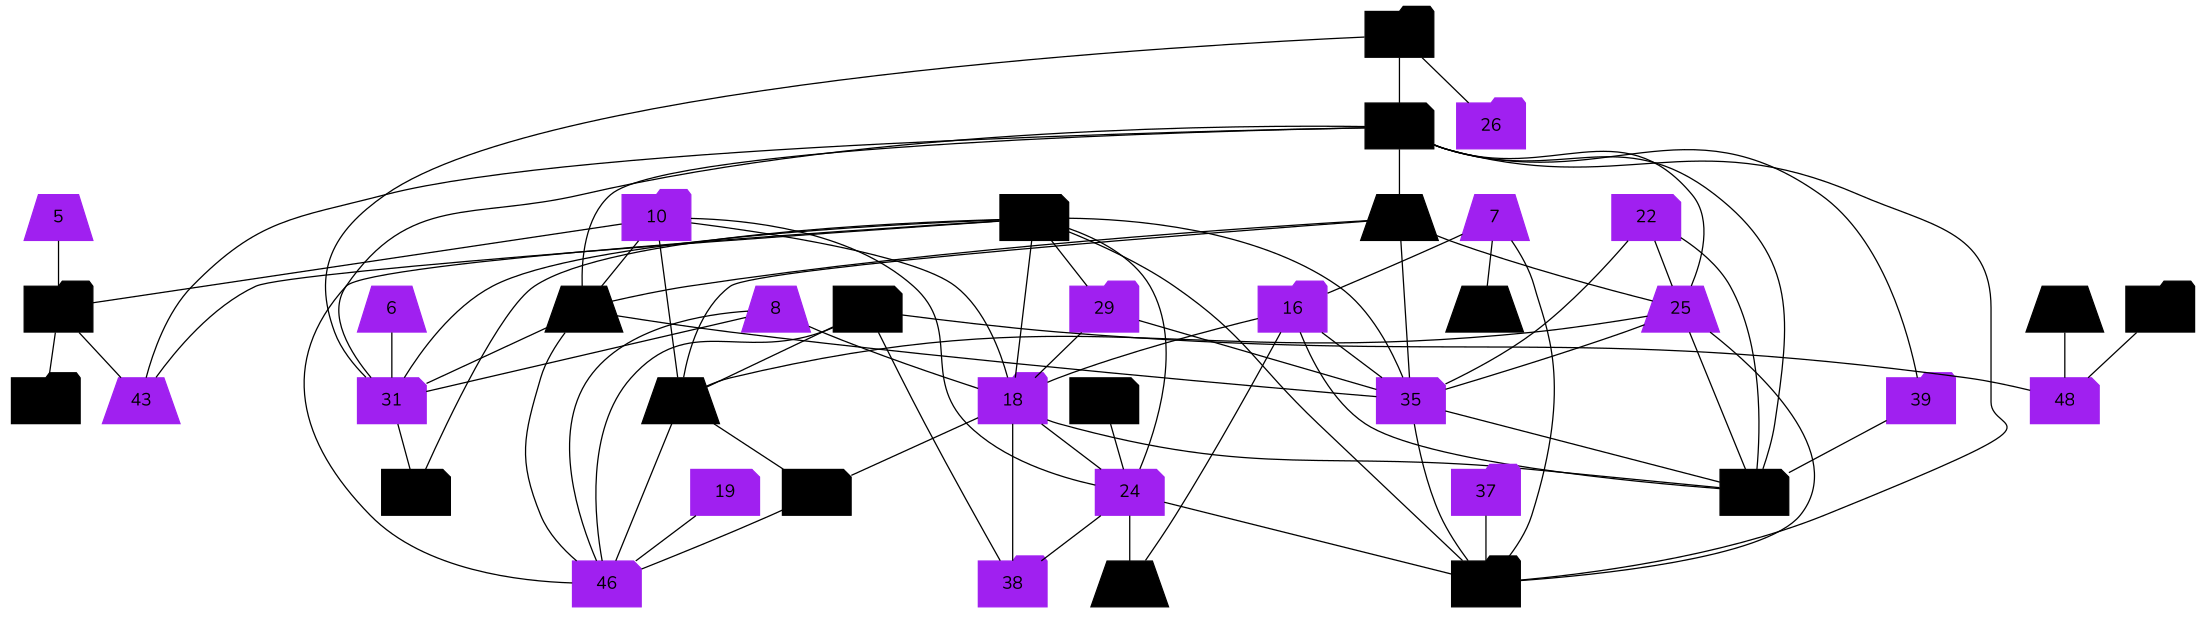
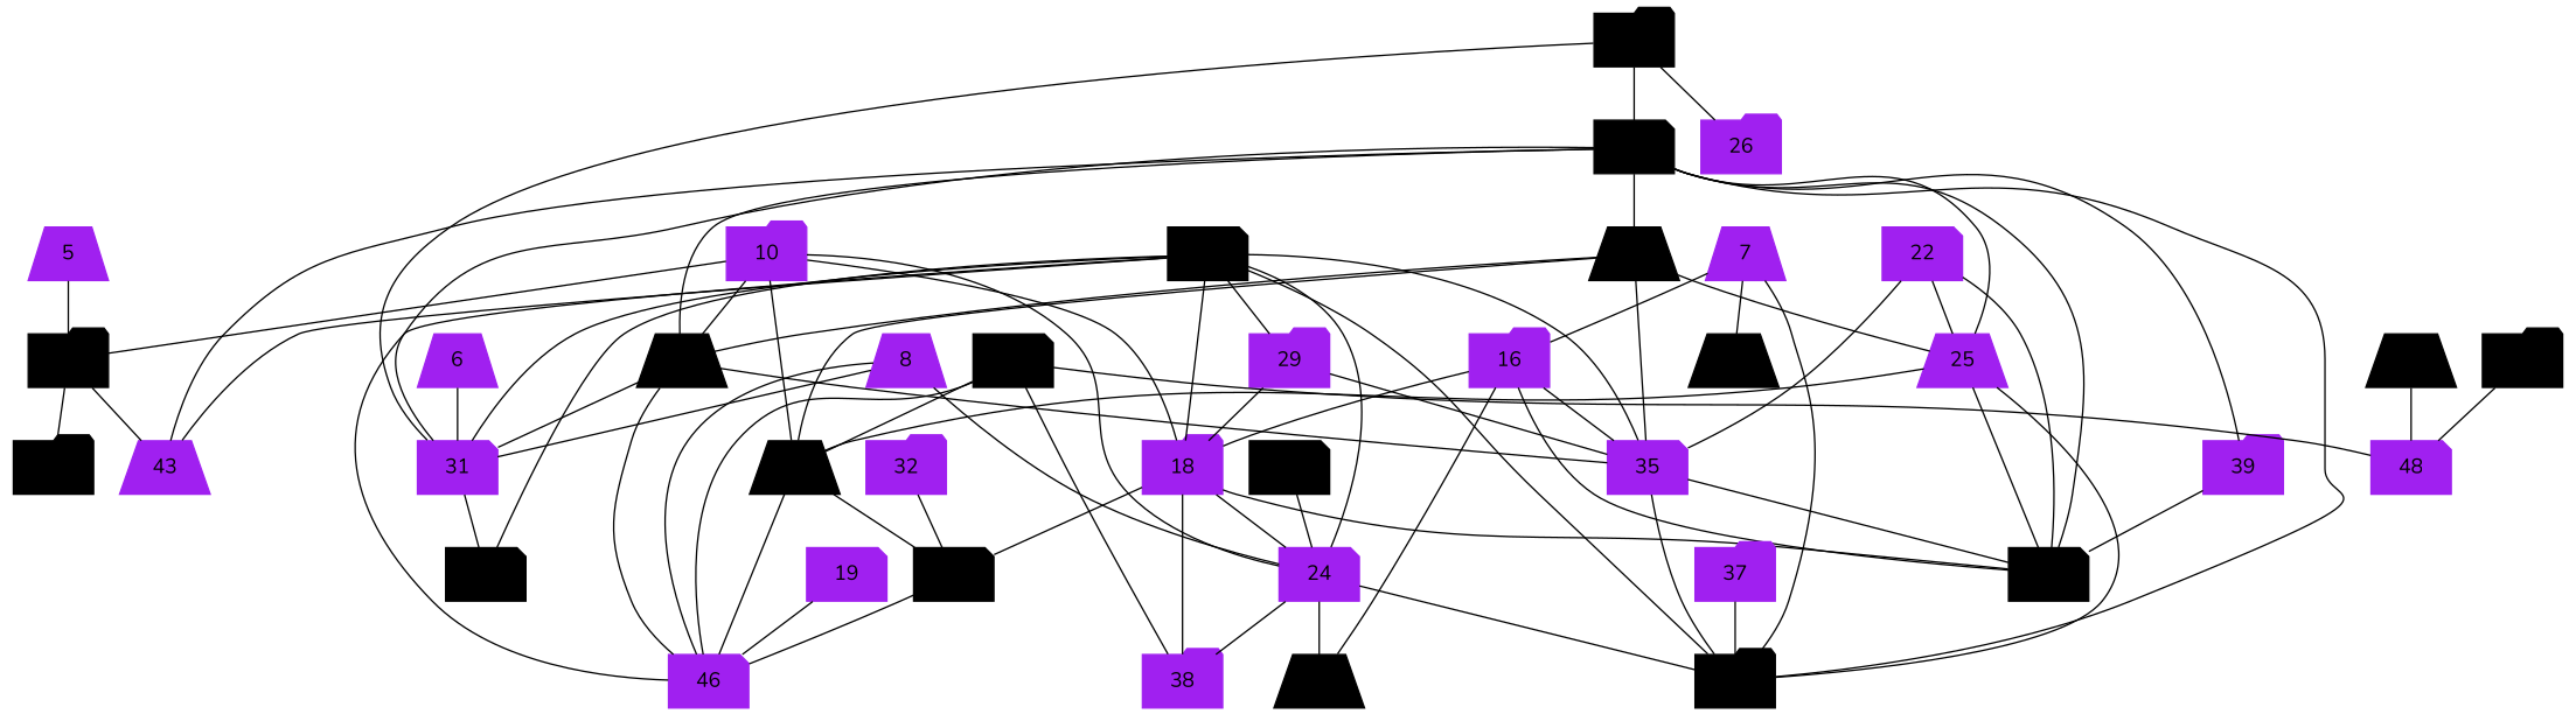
  graph {
    fontname=Nunito
    node [color=purple fontname=Nunito shape=note style=filled]
    edge [fontname=Nunito weight=1.0]
    4 [color=black]
    24
    42 [color=black shape=folder]
    36 [color=black shape=trapezium]
    38 [shape=folder]
    5 [shape=trapezium]
    17 [color=black shape=folder]
    43 [shape=trapezium]
    23 [color=black shape=folder]
    6 [shape=trapezium]
    31
    33 [color=black]
    7 [shape=trapezium]
    16 [shape=folder]
    47 [color=black shape=trapezium]
    18 [shape=folder]
    45 [color=black]
    35
    8 [shape=trapezium]
    46
    41 [color=black]
    10 [shape=folder]
    28 [color=black shape=trapezium]
    40 [color=black shape=trapezium]
    11 [color=black shape=folder]
    n26 [label=48]
    12 [color=black shape=folder]
    13 [color=black]
    26 [shape=folder]
    14 [color=black shape=trapezium]
    25 [shape=trapezium]
    39 [shape=folder]
    15 [color=black]
    29 [shape=folder]
    19
    22
    27 [color=black shape=trapezium]
+   32 [shape=folder]
    34 [color=black]
    37 [shape=folder]
    4 -- 24
    24 -- 42 [weight=2.0]
    24 -- 36 [weight=2.0]
    24 -- 38
    5 -- 17
    17 -- 43
    17 -- 23
    6 -- 31
    31 -- 33
    7 -- 42
    7 -- 16
    7 -- 47
    16 -- 36
    16 -- 18
    16 -- 45
    16 -- 35
    18 -- 24
    18 -- 38
    18 -- 45
    18 -- 41
    35 -- 42
    35 -- 45 [weight=2.0]
    8 -- 31
-   8 -- 18
+   8 -- 24
    8 -- 46
    41 -- 46 [weight=2.0]
    10 -- 24
    10 -- 17
    10 -- 18
    10 -- 28 [weight=2.0]
    10 -- 40
    28 -- 31
    28 -- 35
    28 -- 46
    40 -- 46
    40 -- 41
    11 -- n26
    12 -- 31
    12 -- 13
    12 -- 26
    13 -- 42
    13 -- 43
    13 -- 31 [weight=2.0]
    13 -- 45 [weight=2.0]
    13 -- 28
    13 -- 14
    13 -- 25
    13 -- 39
    14 -- 35 [weight=2.0]
    14 -- 28
    14 -- 40
    14 -- 25
    25 -- 42 [weight=2.0]
    25 -- 45
-   25 -- 35
    25 -- 40
    39 -- 45 [weight=2.0]
    15 -- 24 [weight=2.0]
    15 -- 42
    15 -- 43
    15 -- 31
    15 -- 33
    15 -- 18
    15 -- 35
    15 -- 46 [weight=2.0]
    15 -- 29
    29 -- 18 [weight=2.0]
    29 -- 35
    19 -- 46
    22 -- 45 [weight=2.0]
    22 -- 35
    22 -- 25
    27 -- n26
+   32 -- 41
    34 -- 38
    34 -- 46
    34 -- 40
    34 -- n26
    37 -- 42
  }
